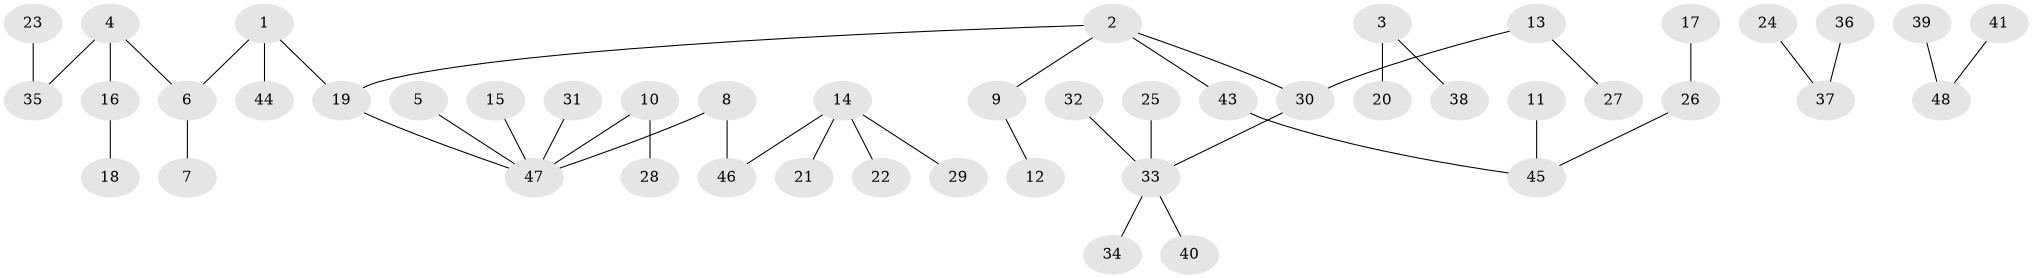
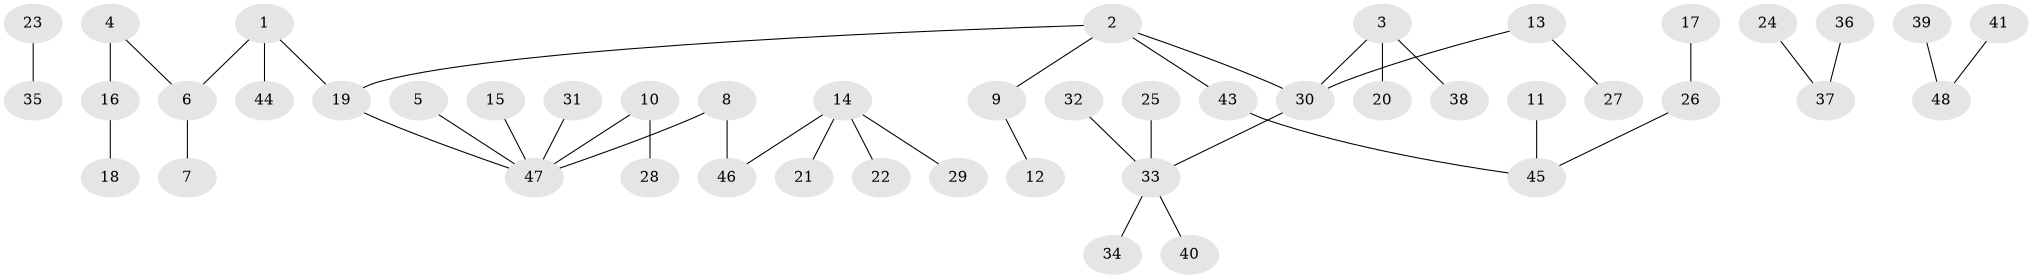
  graph {
    node [color=gray90 style=filled]
    edge [weight=1.0]
    1
    6
    19
    44
    7
    47
    2
    9
    30
    43
    12
    33
    45
    3
    20
    38
    4
    16
    35
    18
    5
    8
    46
    10
    28
    11
    13
    27
    14
    21
    22
    29
    15
    17
    26
    23
    24
    37
    25
    34
    40
    31
    32
    36
    39
    48
    41
    1 -- 6
    1 -- 19
    1 -- 44
    6 -- 7
    19 -- 47
    2 -- 19
    2 -- 9
    2 -- 30
    2 -- 43
    9 -- 12
    30 -- 33
    43 -- 45
    33 -- 34
    33 -- 40
+   3 -- 30
    3 -- 20
    3 -- 38
    4 -- 6
    4 -- 16
-   4 -- 35
    16 -- 18
    5 -- 47
    8 -- 47
    8 -- 46
    10 -- 47
    10 -- 28
    11 -- 45
    13 -- 30
    13 -- 27
    14 -- 46
    14 -- 21
    14 -- 22
    14 -- 29
    15 -- 47
    17 -- 26
    26 -- 45
    23 -- 35
    24 -- 37
    25 -- 33
    31 -- 47
    32 -- 33
    36 -- 37
    39 -- 48
    41 -- 48
  }
